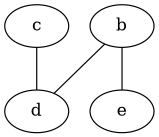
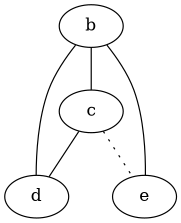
  graph {
    c
    d
    e
    b
    c -- d
+   c -- e [style=dotted]
+   b -- c
    b -- d [style=solid]
    b -- e [style=solid]
  }
